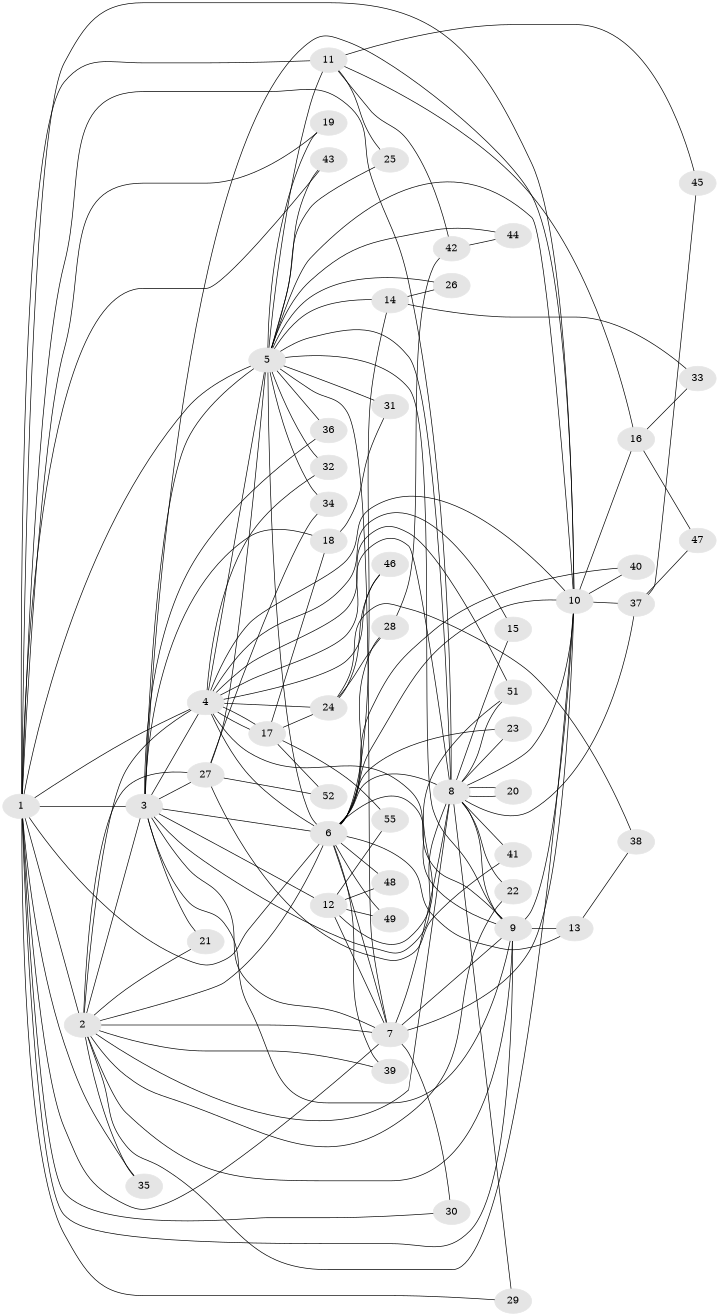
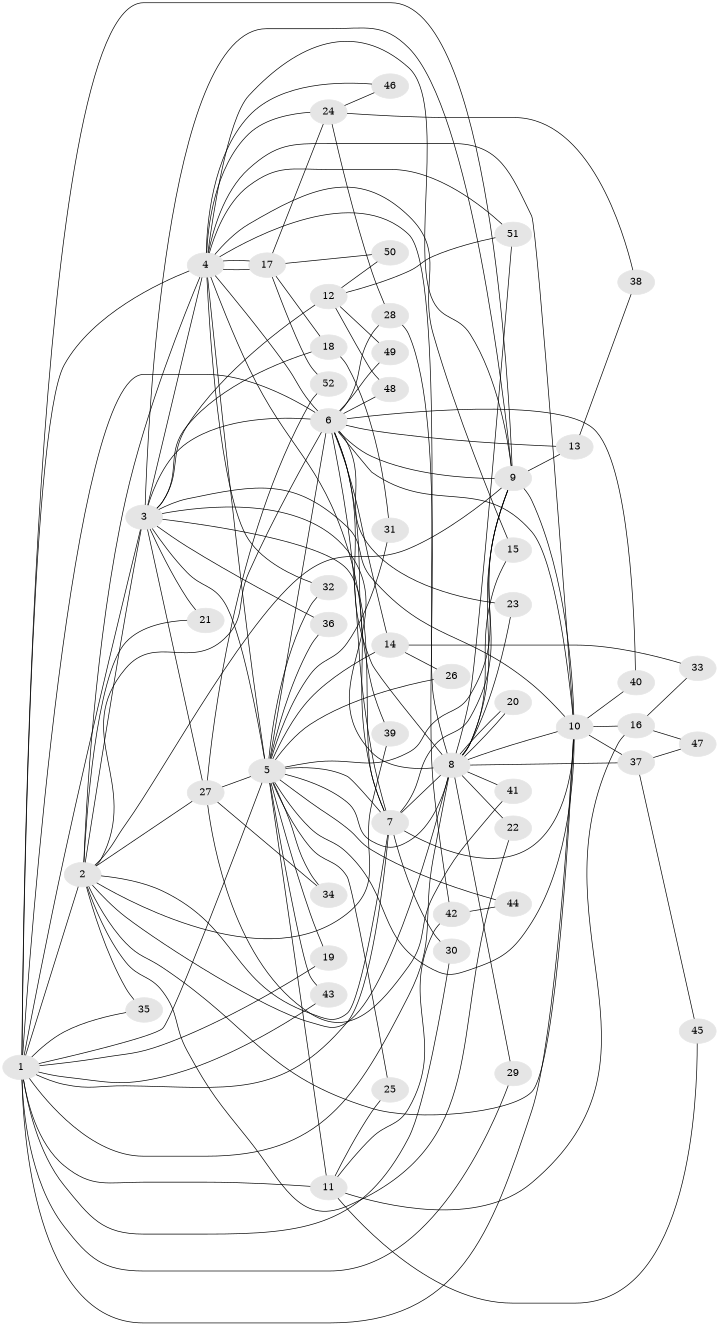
  graph {
    rankdir=LR
    node [color=gray90 style=filled]
    1
    2
    3
    4
    5
    6
    7
    8
    9
    10
    11
    19
    29
    30
    35
    43
    21
    22
    27
    39
    12
    18
    36
    15
    17
    24
    32
    46
    51
    14
    25
    26
    31
    34
    44
    13
    23
    28
    40
    48
    49
    20
    37
    41
    16
    42
    45
    52
-   50 [label=55]
+   50
    38
    33
    47
    1 -- 2
    1 -- 3
    1 -- 4
    1 -- 5
    1 -- 6
    1 -- 7
    1 -- 8
    1 -- 9
    1 -- 10
    1 -- 11
    1 -- 19
    1 -- 29
    1 -- 30
    1 -- 35
    1 -- 43
    2 -- 3
    2 -- 4
    2 -- 6
    2 -- 7
    2 -- 8
    2 -- 9
    2 -- 10
    2 -- 35
    2 -- 21
    2 -- 22
    2 -- 27
    2 -- 39
    3 -- 4
    3 -- 5
    3 -- 6
    3 -- 7
    3 -- 8
    3 -- 9
    3 -- 10
    3 -- 21
    3 -- 27
    3 -- 12
    3 -- 18
    3 -- 36
    4 -- 5
    4 -- 6
-   12 -- 7
+   4 -- 7
    4 -- 8
    4 -- 9
    4 -- 10
    4 -- 15
    4 -- 17
    4 -- 17
    4 -- 24
    4 -- 32
    4 -- 46
    4 -- 51
    5 -- 6
    5 -- 7
    5 -- 8
    5 -- 9
    5 -- 10
    5 -- 11
    5 -- 19
    5 -- 43
    5 -- 36
    5 -- 32
    5 -- 14
    5 -- 25
    5 -- 26
    5 -- 31
    5 -- 34
    5 -- 44
    6 -- 7
    6 -- 8
    6 -- 9
    6 -- 10
    6 -- 39
    6 -- 14
    6 -- 13
    6 -- 23
    6 -- 28
    6 -- 40
    6 -- 48
    6 -- 49
    7 -- 8
    7 -- 9
    7 -- 10
    7 -- 30
    8 -- 9
    8 -- 10
    8 -- 29
    8 -- 22
    8 -- 15
    8 -- 51
    8 -- 23
    8 -- 20
    8 -- 20
    8 -- 37
    8 -- 41
    9 -- 10
    9 -- 13
    10 -- 40
    10 -- 37
    10 -- 16
    11 -- 25
    11 -- 16
    11 -- 42
    11 -- 45
    27 -- 5
    27 -- 34
    27 -- 41
    27 -- 52
    12 -- 51
    12 -- 48
    12 -- 49
    12 -- 50
    18 -- 31
    17 -- 18
    17 -- 24
    17 -- 52
    17 -- 50
    24 -- 46
    24 -- 28
    24 -- 38
    14 -- 26
    14 -- 33
    13 -- 38
    28 -- 42
    37 -- 45
    37 -- 47
    16 -- 33
    16 -- 47
    42 -- 44
  }
